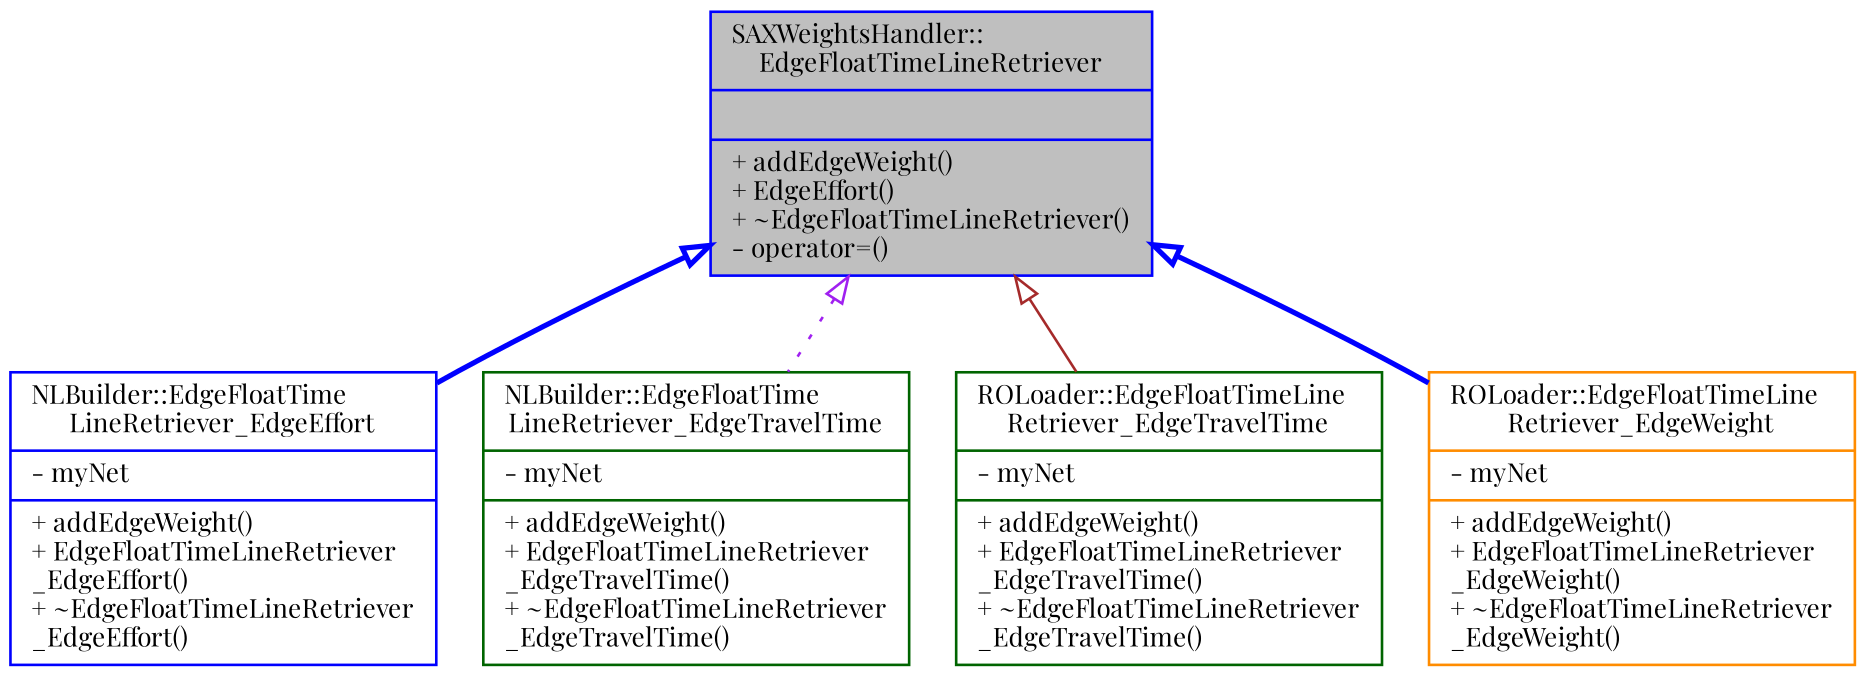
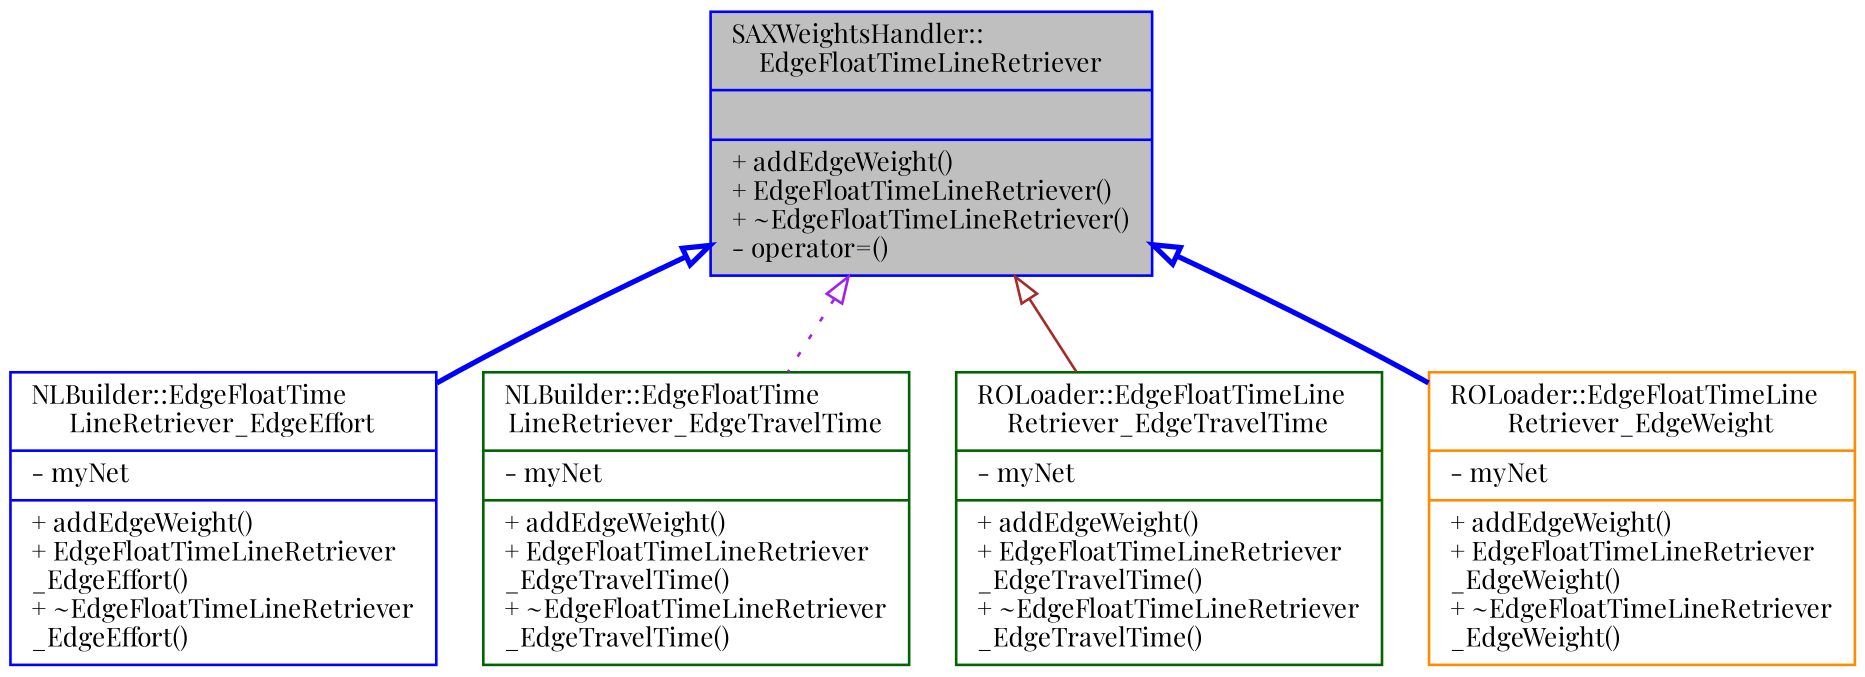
  digraph {
    fontname="Playfair Display"
    node [color=blue fillcolor=white fontname="Playfair Display" fontsize=10 shape=record style=filled]
    edge [arrowtail=onormal color=blue dir=back fontname="Playfair Display" fontsize=10 labelfontname=Helvetica labelfontsize=10 style=bold]
-   n1 [fillcolor=grey75 fontcolor=black height=0.2 label="{SAXWeightsHandler::\lEdgeFloatTimeLineRetriever\n||+ addEdgeWeight()\l+ EdgeEffort()\l+ ~EdgeFloatTimeLineRetriever()\l- operator=()\l}" width=0.4]
+   n1 [fillcolor=grey75 fontcolor=black height=0.2 label="{SAXWeightsHandler::\lEdgeFloatTimeLineRetriever\n||+ addEdgeWeight()\l+ EdgeFloatTimeLineRetriever()\l+ ~EdgeFloatTimeLineRetriever()\l- operator=()\l}" width=0.4]
    n2 [height=0.2 label="{NLBuilder::EdgeFloatTime\lLineRetriever_EdgeEffort\n|- myNet\l|+ addEdgeWeight()\l+ EdgeFloatTimeLineRetriever\l_EdgeEffort()\l+ ~EdgeFloatTimeLineRetriever\l_EdgeEffort()\l}" width=0.4]
    n3 [color=darkgreen height=0.2 label="{NLBuilder::EdgeFloatTime\lLineRetriever_EdgeTravelTime\n|- myNet\l|+ addEdgeWeight()\l+ EdgeFloatTimeLineRetriever\l_EdgeTravelTime()\l+ ~EdgeFloatTimeLineRetriever\l_EdgeTravelTime()\l}" width=0.4]
    n4 [color=darkgreen height=0.2 label="{ROLoader::EdgeFloatTimeLine\lRetriever_EdgeTravelTime\n|- myNet\l|+ addEdgeWeight()\l+ EdgeFloatTimeLineRetriever\l_EdgeTravelTime()\l+ ~EdgeFloatTimeLineRetriever\l_EdgeTravelTime()\l}" width=0.4]
    n5 [color=darkorange height=0.2 label="{ROLoader::EdgeFloatTimeLine\lRetriever_EdgeWeight\n|- myNet\l|+ addEdgeWeight()\l+ EdgeFloatTimeLineRetriever\l_EdgeWeight()\l+ ~EdgeFloatTimeLineRetriever\l_EdgeWeight()\l}" width=0.4]
    n1 -> n2
    n1 -> n3 [color=purple style=dotted]
    n1 -> n4 [color=brown style=solid]
    n1 -> n5
  }
